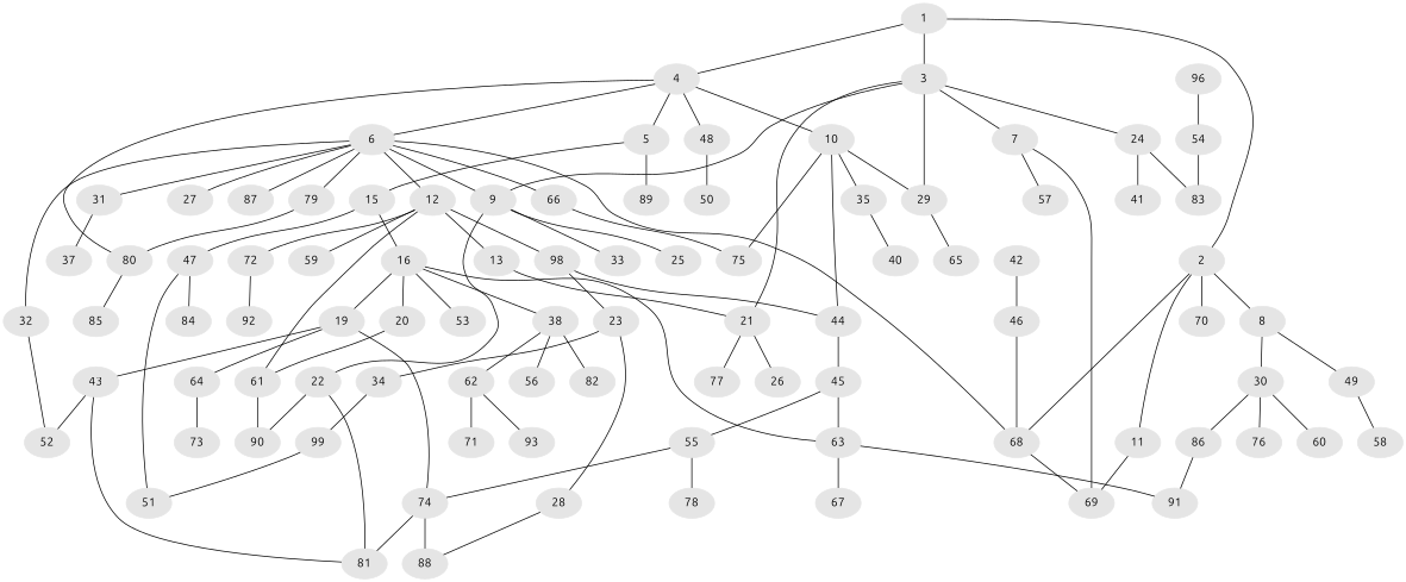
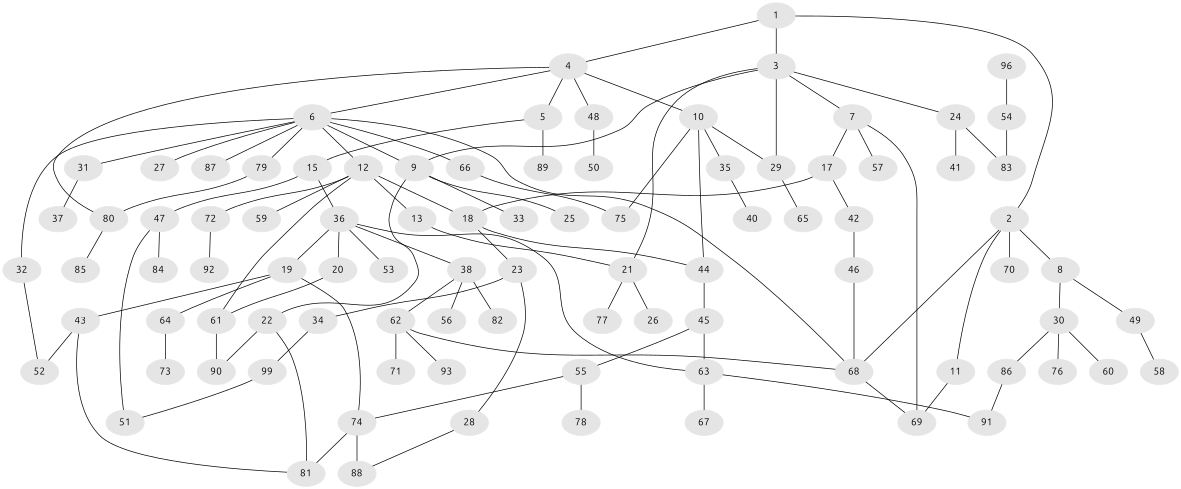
  graph {
    fontname=Ubuntu
    node [color=gray90 fontname=Ubuntu style=filled]
    edge [fontname=Ubuntu]
    1
    2
    3
    4
    8
    11
    68
    70
    7
    9
    21
    24
    29
    5
    6
    10
    48
    80
    30
    49
    69
+   17
    57
    22
    25
    33
    26
    77
    41
    83
    65
    15
    89
    12
    27
    31
    32
    66
    79
    87
    35
    44
    75
    50
    85
-   16
+   16 [label=36]
    47
    13
-   18 [label=98]
+   18
    59
    61
    72
    37
    52
    42
    60
    76
    86
    58
    81
    90
    40
    45
    23
    92
    n66 [label=96]
    54
    64
    73
    19
    20
    38
    53
    63
    51
    84
    43
    74
    56
    62
    82
    67
    91
    46
    28
    34
    88
    n88 [label=99]
    71
    93
    55
    78
    1 -- 2
    1 -- 3
    1 -- 4
    2 -- 8
    2 -- 11
    2 -- 68
    2 -- 70
    3 -- 7
    3 -- 9
    3 -- 21
    3 -- 24
    3 -- 29
    4 -- 5
    4 -- 6
    4 -- 10
    4 -- 48
    4 -- 80
    8 -- 30
    8 -- 49
    11 -- 69
    68 -- 69
    7 -- 69
+   7 -- 17
    7 -- 57
    9 -- 22
    9 -- 25
    9 -- 33
    21 -- 26
    21 -- 77
    24 -- 41
    24 -- 83
    29 -- 65
    5 -- 15
    5 -- 89
    6 -- 68
    6 -- 9
    6 -- 12
    6 -- 27
    6 -- 31
    6 -- 32
    6 -- 66
    6 -- 79
    6 -- 87
    10 -- 29
    10 -- 35
    10 -- 44
    10 -- 75
    48 -- 50
    80 -- 85
    30 -- 60
    30 -- 76
    30 -- 86
    49 -- 58
+   17 -- 18
+   17 -- 42
    22 -- 81
    22 -- 90
    15 -- 16
    15 -- 47
    12 -- 13
    12 -- 18
    12 -- 59
    12 -- 61
    12 -- 72
    31 -- 37
    32 -- 52
    66 -- 75
    79 -- 80
    35 -- 40
    44 -- 45
    16 -- 19
    16 -- 20
    16 -- 38
    16 -- 53
    16 -- 63
    47 -- 51
    47 -- 84
    13 -- 21
    18 -- 44
    18 -- 23
    61 -- 90
    72 -- 92
    42 -- 46
    86 -- 91
    45 -- 63
    45 -- 55
    23 -- 28
    23 -- 34
    n66 -- 54
    54 -- 83
    64 -- 73
    19 -- 64
    19 -- 43
    19 -- 74
    20 -- 61
    38 -- 56
    38 -- 62
    38 -- 82
    63 -- 67
    63 -- 91
    43 -- 52
    43 -- 81
    74 -- 81
    74 -- 88
+   62 -- 68
    62 -- 71
    62 -- 93
    46 -- 68
    28 -- 88
    34 -- n88
    n88 -- 51
    55 -- 74
    55 -- 78
  }
